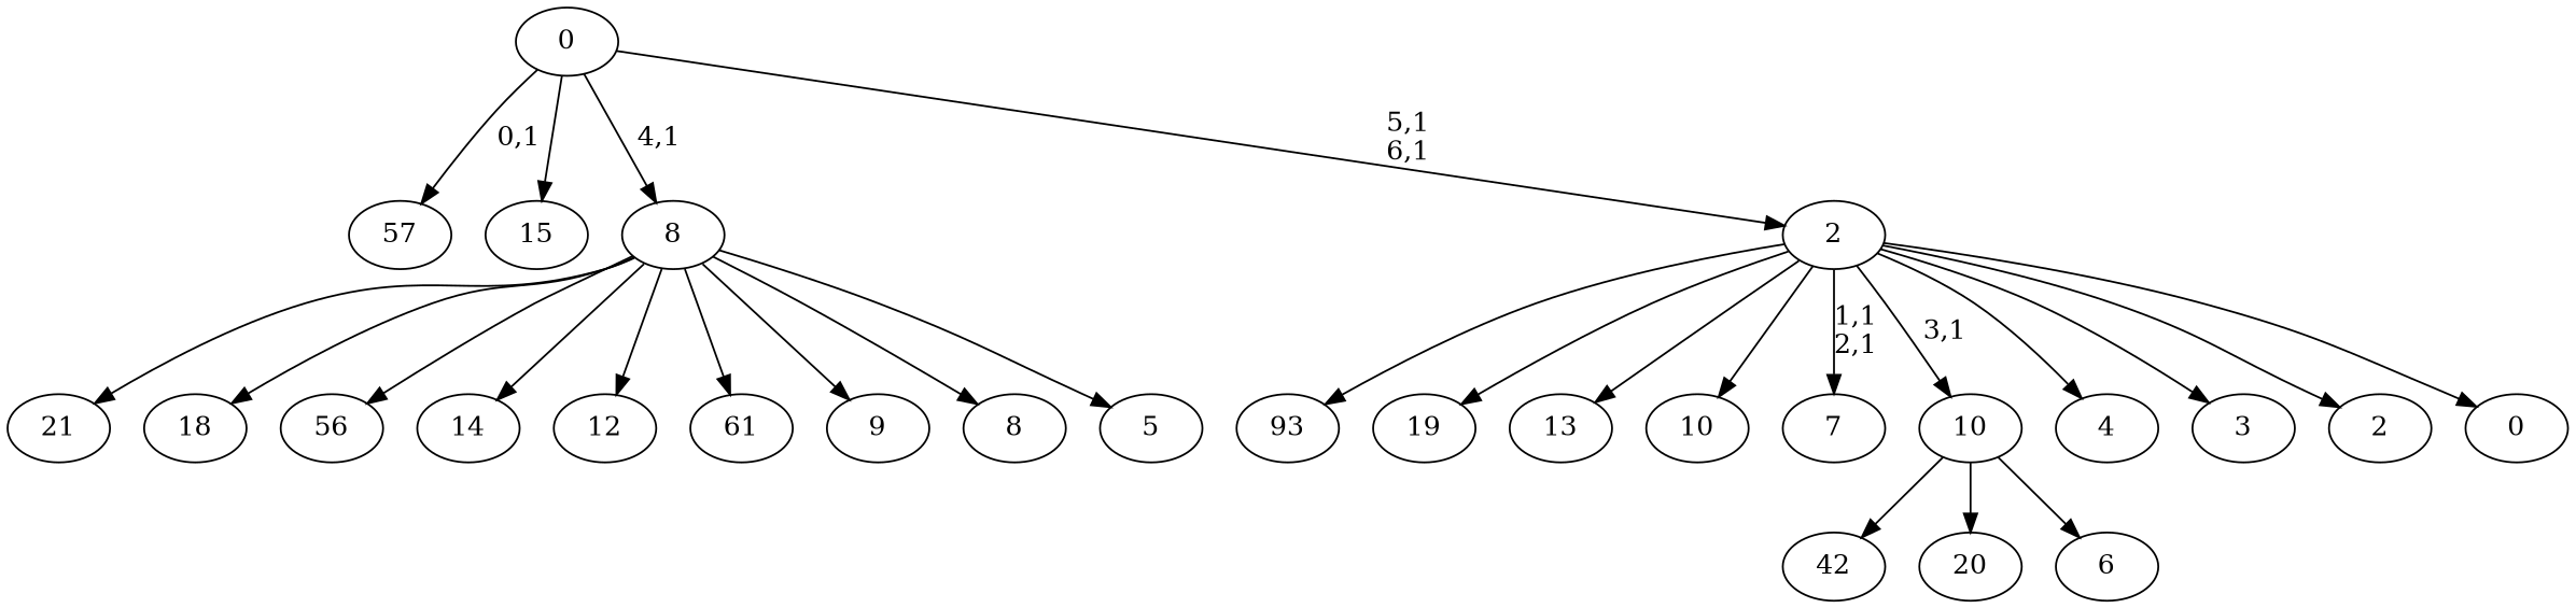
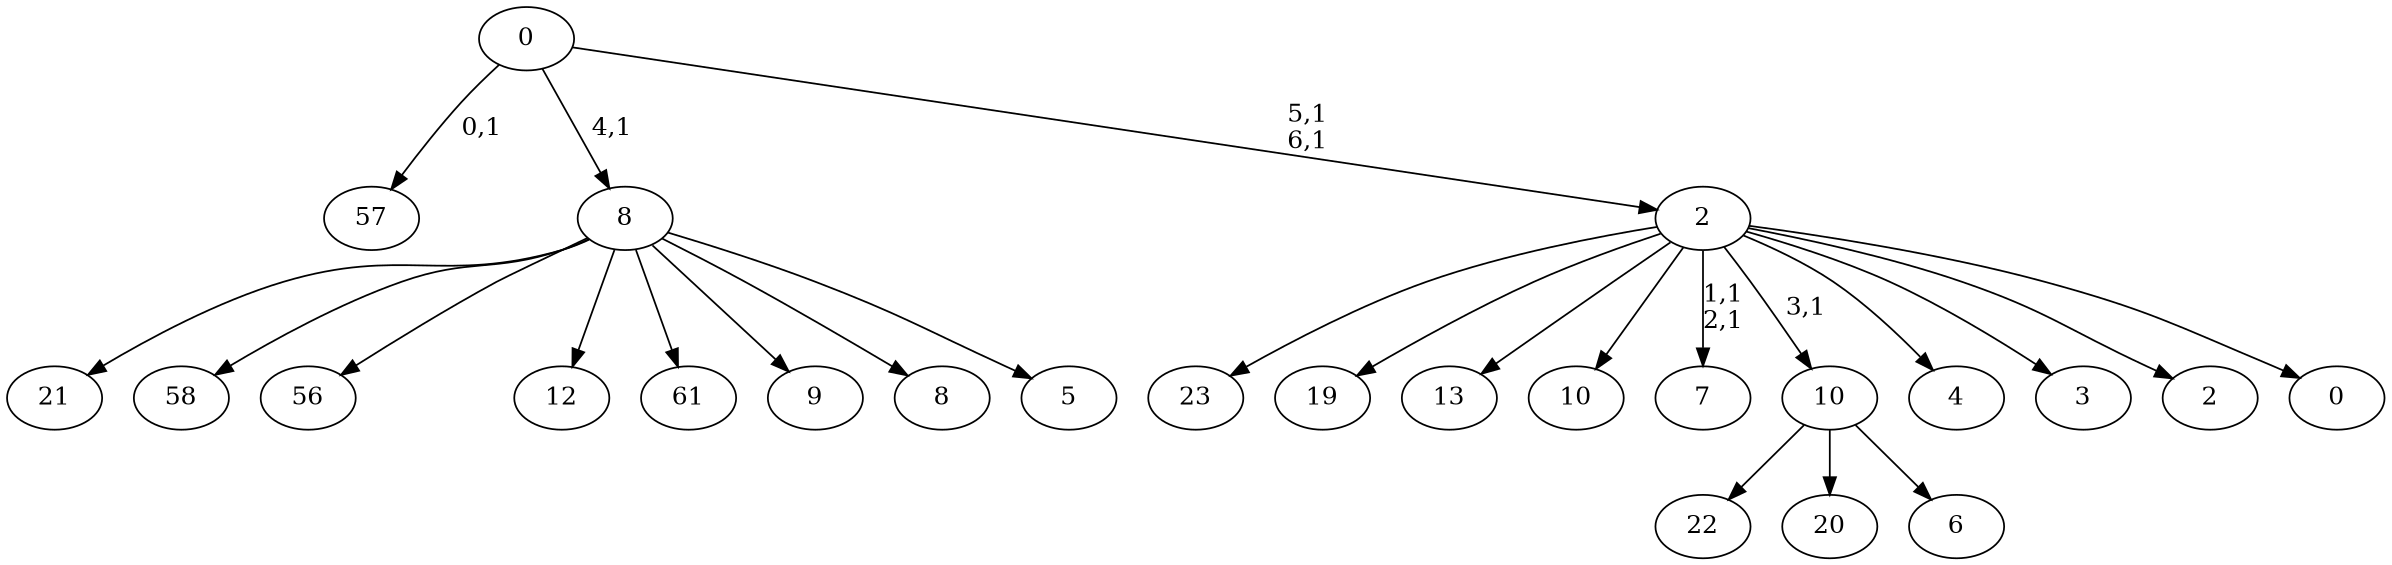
  digraph {
-   n1 [label=93]
-   n2 [label=42]
+   n1 [label=23]
+   n2 [label=22]
    n3 [label=21]
    n4 [label=20]
    n5 [label=19]
-   n6 [label=18]
+   n6 [label=58]
    n7 [label=57]
    n8 [label=56]
-   n9 [label=15]
-   n10 [label=14]
    n11 [label=13]
    n12 [label=12]
    n13 [label=61]
    n14 [label=10]
    n15 [label=9]
    n16 [label=8]
    n17 [label=7]
    n18 [label=6]
    10
    n20 [label=5]
    8
    n22 [label=4]
    n23 [label=3]
    n24 [label=2]
    n25 [label=0]
    2
    0
    10 -> n2
    10 -> n4
    10 -> n18
    8 -> n3
    8 -> n6
    8 -> n8
-   8 -> n10
    8 -> n12
    8 -> n13
    8 -> n15
    8 -> n16
    8 -> n20
    2 -> n1
    2 -> n5
    2 -> n11
    2 -> n14
    2 -> n17 [label="1,1\n2,1"]
    2 -> 10 [label="3,1"]
    2 -> n22
    2 -> n23
    2 -> n24
    2 -> n25
    0 -> n7 [label="0,1"]
-   0 -> n9
    0 -> 8 [label="4,1"]
    0 -> 2 [label="5,1\n6,1"]
  }
